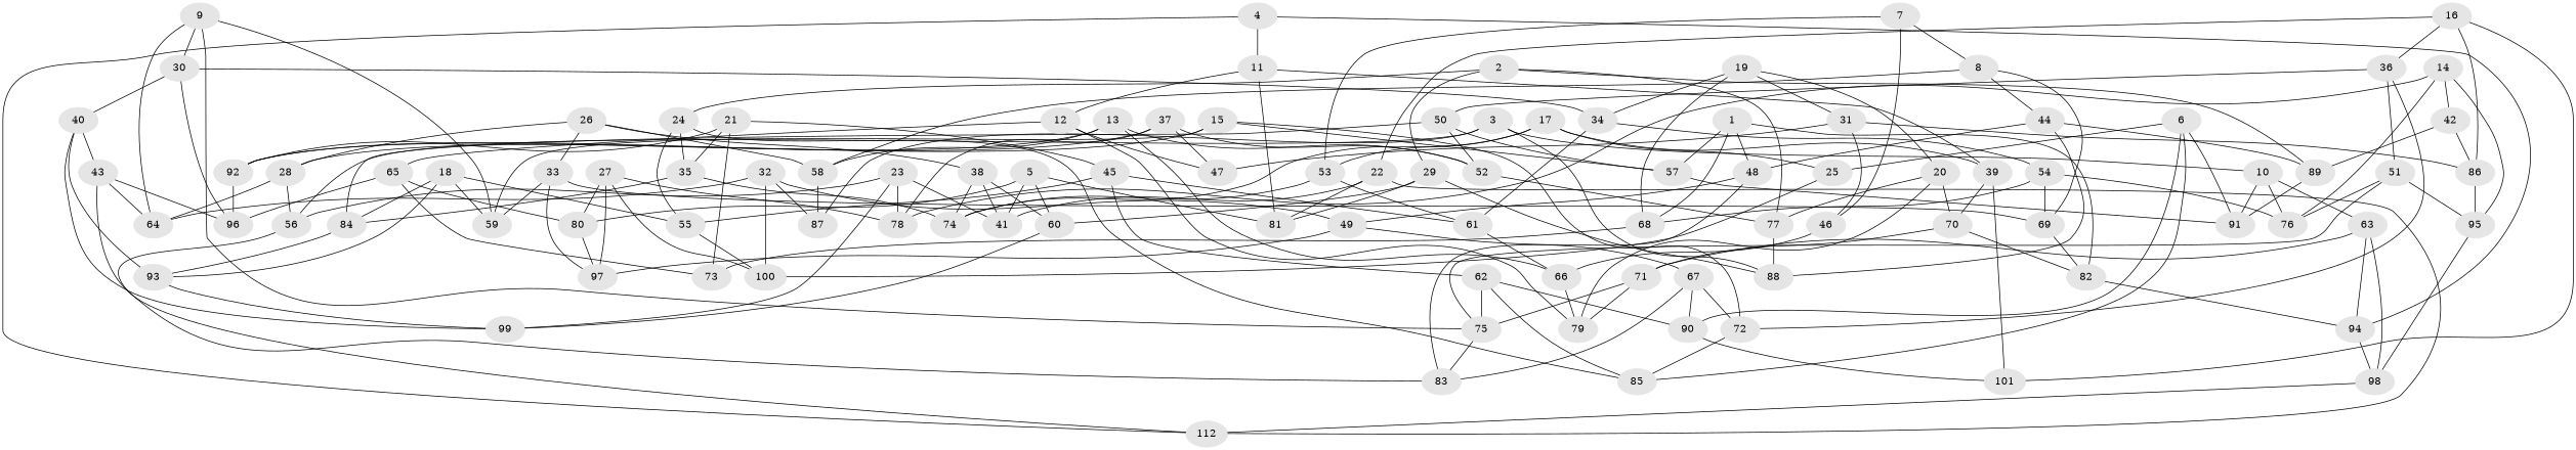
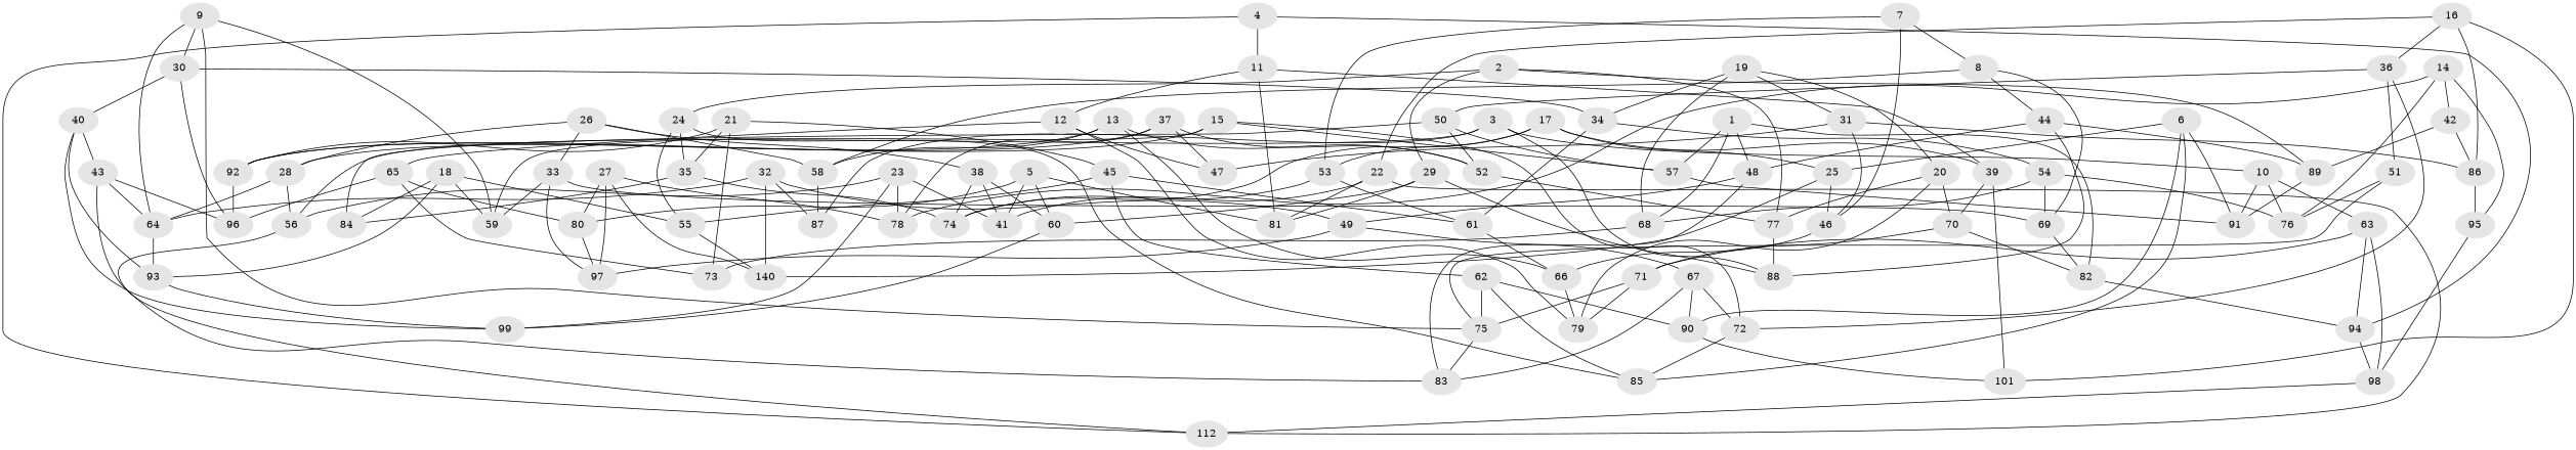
  graph {
    node [color=gray90 style=filled]
    1
    48
    57
    68
    82
    49
    83
    91
    73
    94
    2
    24
    29
    77
    89
    85
    55
    35
    88
    60
    81
    3
    10
    56
    87
    63
    76
    n28 [label=112]
    4
    11
    12
    39
    98
    5
    41
    80
    99
    97
    6
    25
    90
    46
-   100
+   100 [label=140]
    101
    7
    8
    53
    44
    58
    69
    66
    74
    61
    9
    30
    59
    64
    75
    34
    40
    96
    71
    47
    65
    79
    70
    13
    52
    92
    14
    42
    78
    95
    86
    15
    28
    72
    16
    22
    36
    50
    51
    17
    18
    84
    93
    19
    20
    31
    54
    21
    45
    62
    23
    26
    33
    38
    27
    43
    32
    67
    37
    1 -- 48
    1 -- 57
    1 -- 68
    1 -- 82
    48 -- 49
    48 -- 83
    57 -- 91
    68 -- 73
    82 -- 94
    49 -- 97
    49 -- 67
    94 -- 98
    2 -- 24
    2 -- 29
    2 -- 77
    2 -- 89
    24 -- 85
    24 -- 55
    24 -- 35
    29 -- 88
    29 -- 60
    29 -- 81
    77 -- 88
    89 -- 91
    55 -- 100
    35 -- 74
    35 -- 84
    60 -- 99
    3 -- 88
    3 -- 10
    3 -- 56
    3 -- 87
    10 -- 91
    10 -- 63
    10 -- 76
    56 -- n28
    63 -- 94
    63 -- 98
    63 -- 71
    4 -- 94
    4 -- n28
    4 -- 11
    11 -- 81
    11 -- 12
    11 -- 39
    12 -- 47
    12 -- 65
    12 -- 79
    39 -- 101
    39 -- 70
    98 -- n28
    5 -- 60
    5 -- 81
    5 -- 41
    5 -- 80
    80 -- 97
    6 -- 91
    6 -- 85
    6 -- 25
    6 -- 90
+   25 -- 46
    25 -- 100
    90 -- 101
    46 -- 66
    7 -- 46
    7 -- 8
    7 -- 53
    8 -- 44
    8 -- 58
    8 -- 69
    53 -- 74
    53 -- 61
    44 -- 48
    44 -- 89
    44 -- 88
    58 -- 87
    69 -- 82
    66 -- 79
    61 -- 66
    9 -- 30
    9 -- 59
    9 -- 64
    9 -- 75
    30 -- 34
    30 -- 40
    30 -- 96
    75 -- 83
    34 -- 61
    34 -- 54
    40 -- 99
    40 -- 93
    40 -- 43
    71 -- 75
    71 -- 79
    65 -- 73
    65 -- 80
    65 -- 96
    70 -- 82
    70 -- 71
    13 -- 58
    13 -- 66
    13 -- 52
    13 -- 92
    52 -- 77
    92 -- 96
    14 -- 76
    14 -- 42
    14 -- 78
    14 -- 95
    42 -- 89
    42 -- 86
    95 -- 98
    86 -- 95
    15 -- 57
    15 -- 59
    15 -- 28
    15 -- 72
    28 -- 56
    28 -- 64
    72 -- 85
    16 -- 101
    16 -- 86
    16 -- 22
    16 -- 36
    22 -- 81
    22 -- n28
    22 -- 41
    36 -- 72
    36 -- 50
    36 -- 51
    50 -- 57
    50 -- 52
    50 -- 84
    51 -- 76
    51 -- 75
-   51 -- 95
    17 -- 39
    17 -- 25
    17 -- 53
    17 -- 74
    18 -- 55
    18 -- 59
    18 -- 84
    18 -- 93
-   84 -- 93
+   64 -- 93
    93 -- 99
    19 -- 68
    19 -- 34
    19 -- 20
    19 -- 31
    20 -- 77
    20 -- 79
    20 -- 70
    31 -- 46
    31 -- 47
    31 -- 86
    54 -- 68
    54 -- 76
    54 -- 69
    21 -- 73
    21 -- 35
    21 -- 92
    21 -- 45
    45 -- 55
    45 -- 61
    45 -- 62
    62 -- 85
    62 -- 90
    62 -- 75
    23 -- 56
    23 -- 41
    23 -- 99
    23 -- 78
    26 -- 58
    26 -- 28
    26 -- 33
    26 -- 38
    33 -- 97
    33 -- 69
    33 -- 59
    38 -- 60
    38 -- 41
    38 -- 74
    27 -- 80
    27 -- 97
    27 -- 100
    27 -- 78
    43 -- 83
    43 -- 64
    43 -- 96
    32 -- 49
    32 -- 87
    32 -- 100
    32 -- 64
    67 -- 83
    67 -- 90
    67 -- 72
    37 -- 47
    37 -- 52
    37 -- 92
    37 -- 78
  }
